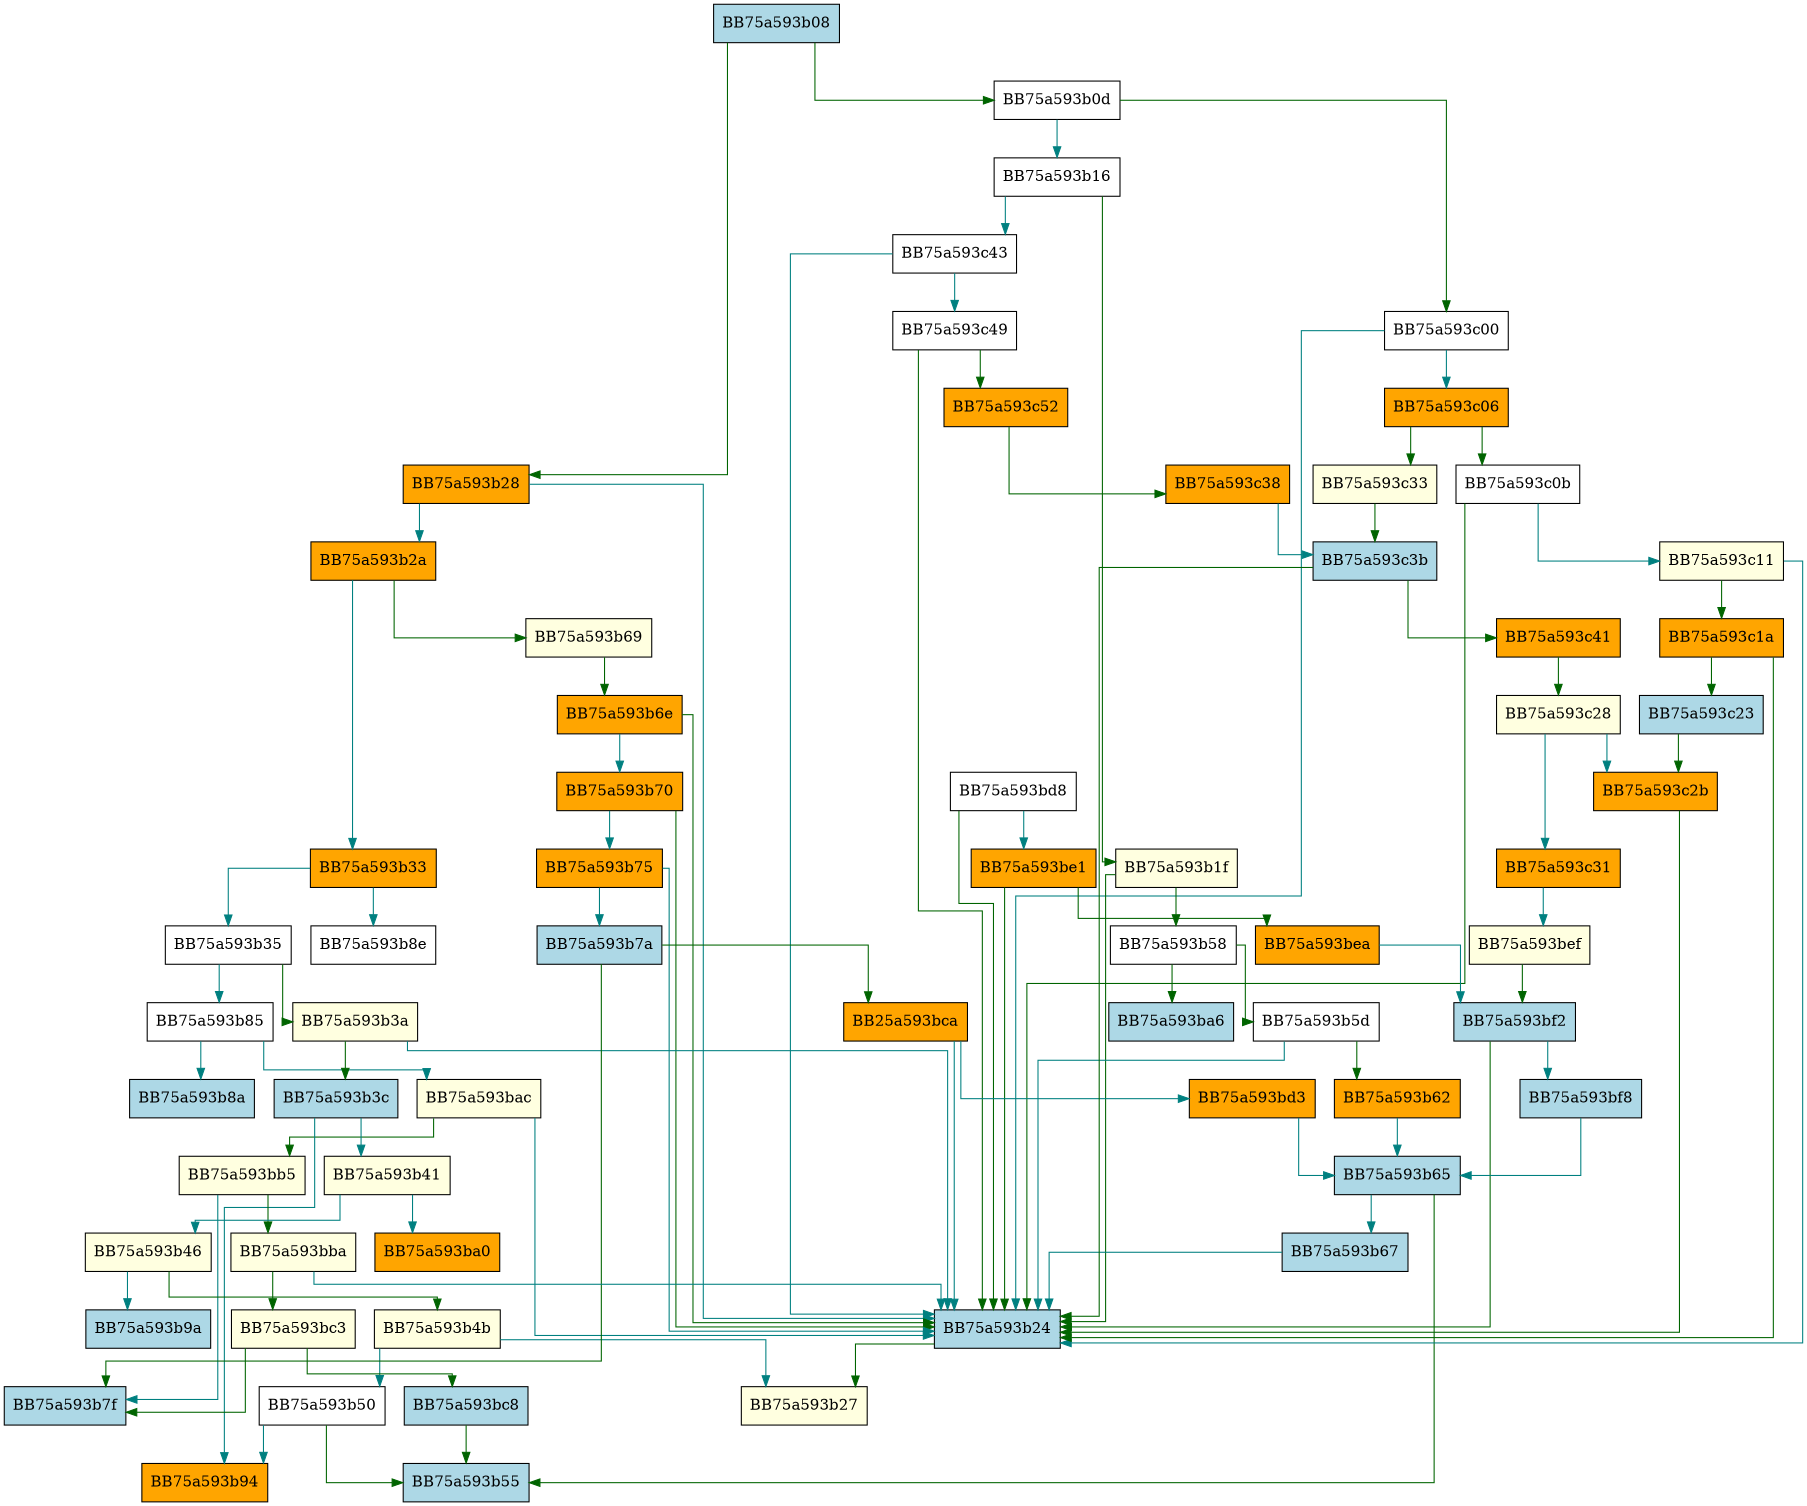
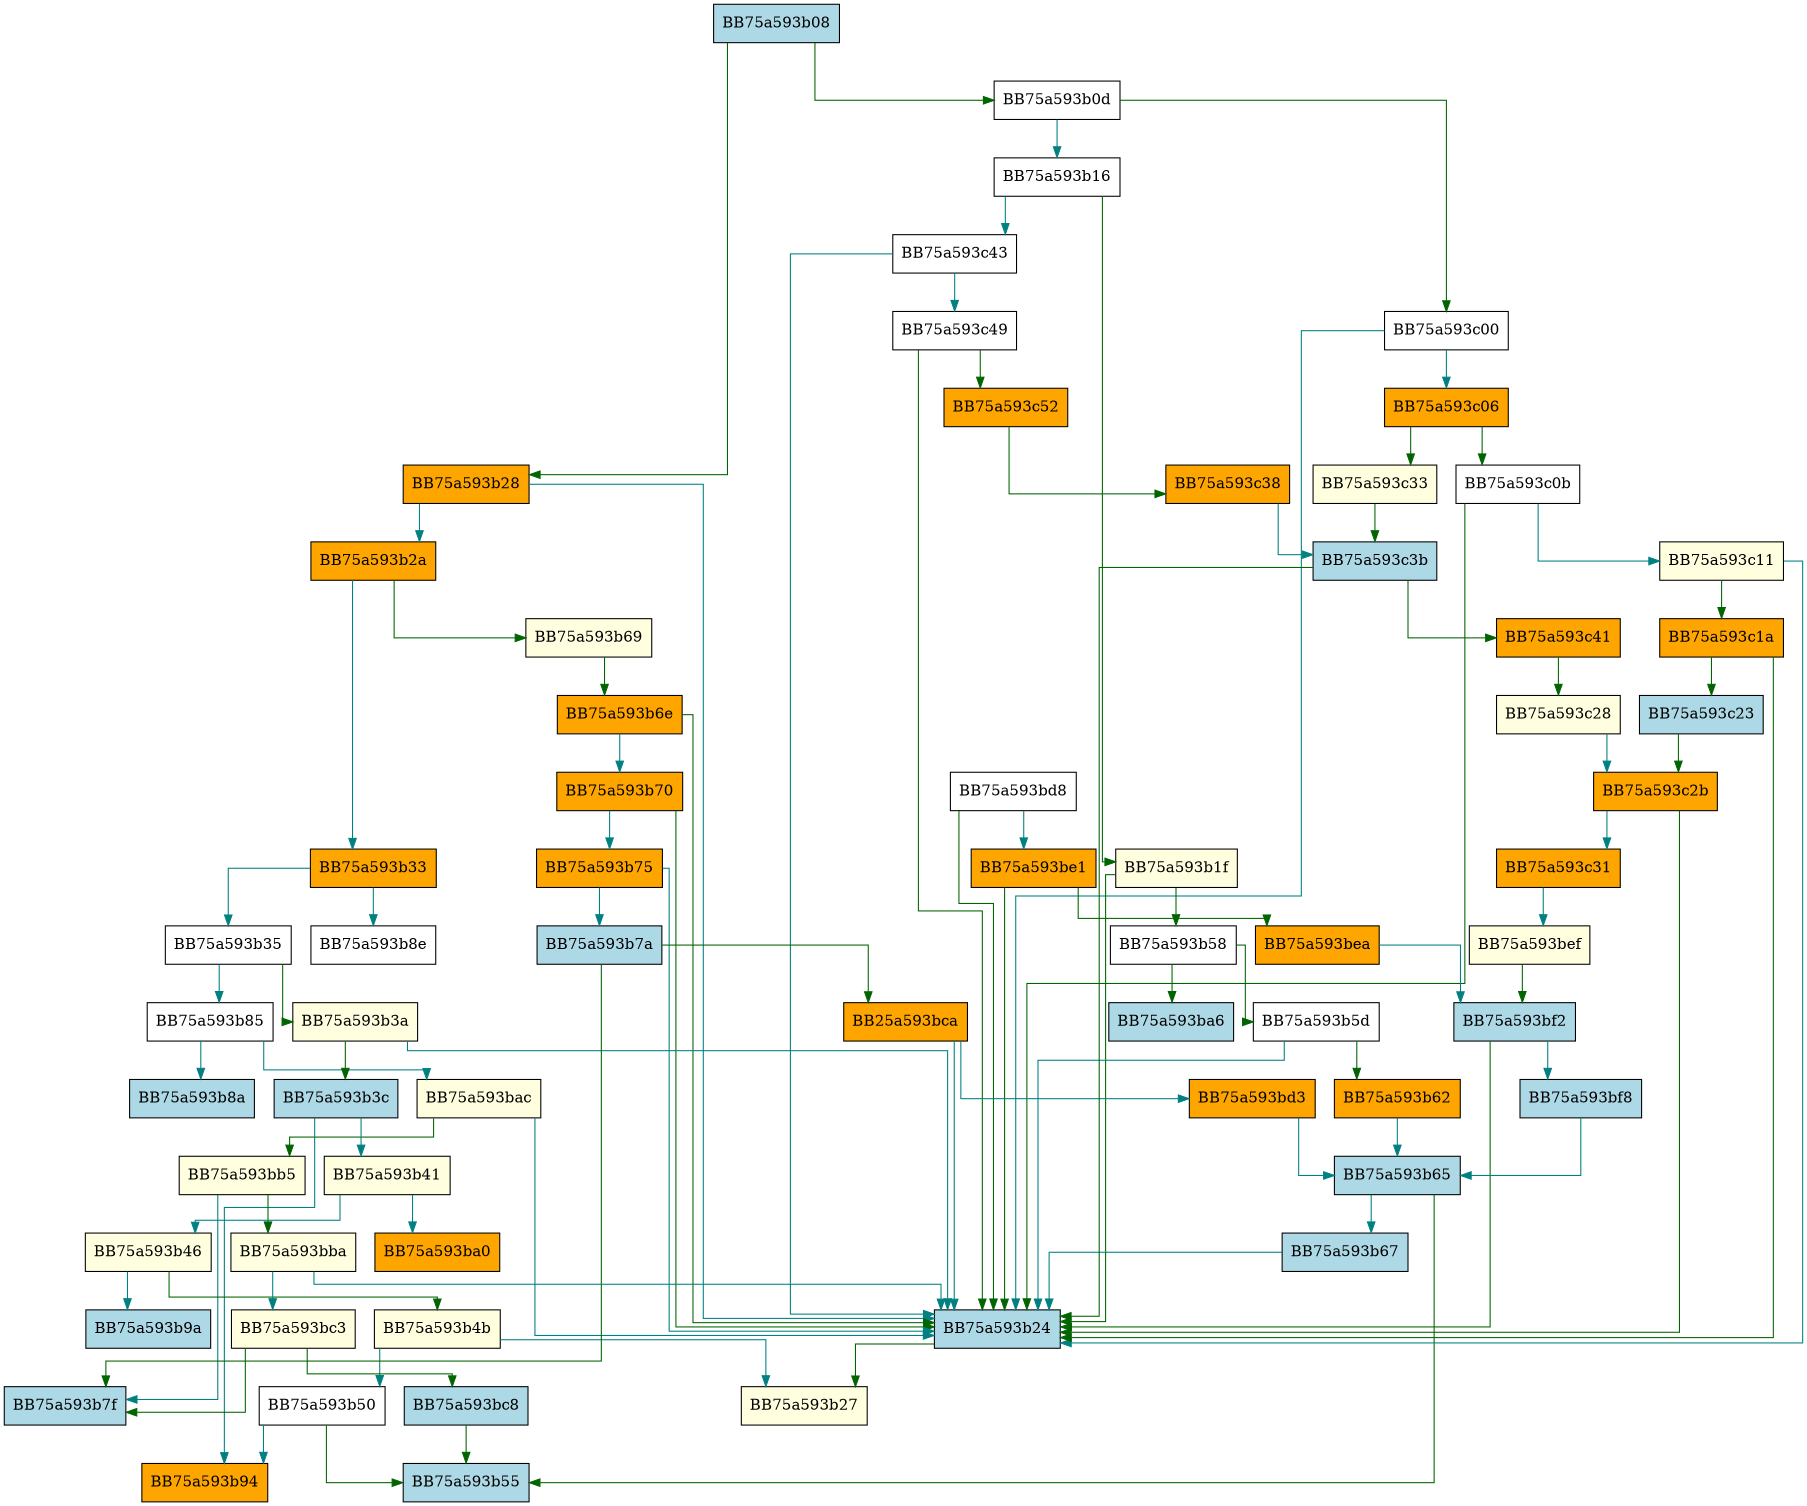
  digraph {
    splines=ortho
    node [fillcolor=orange shape=box style=filled]
    edge [color=darkgreen]
    BB75a593b08 [fillcolor=lightblue]
    BB75a593b28
    BB75a593b0d [fillcolor=white]
    BB75a593b24 [fillcolor=lightblue]
    BB75a593b2a
    BB75a593c00 [fillcolor=white]
    BB75a593b16 [fillcolor=white]
    BB75a593b27 [fillcolor=lightyellow]
    BB75a593b69 [fillcolor=lightyellow]
    BB75a593b33
    BB75a593c06
    BB75a593c43 [fillcolor=white]
    BB75a593b1f [fillcolor=lightyellow]
    BB75a593c33 [fillcolor=lightyellow]
    BB75a593c0b [fillcolor=white]
    BB75a593c49 [fillcolor=white]
    BB75a593b58 [fillcolor=white]
    BB75a593c52
    BB75a593ba6 [fillcolor=lightblue]
    BB75a593b5d [fillcolor=white]
    BB75a593b62
    BB75a593b6e
    BB75a593b8e [fillcolor=white]
    BB75a593b35 [fillcolor=white]
    BB75a593bd8 [fillcolor=white]
    BB75a593be1
    BB75a593b70
    BB75a593b85 [fillcolor=white]
    BB75a593b3a [fillcolor=lightyellow]
    BB75a593bac [fillcolor=lightyellow]
    BB75a593b8a [fillcolor=lightblue]
    BB75a593b3c [fillcolor=lightblue]
    BB75a593bb5 [fillcolor=lightyellow]
    BB75a593b94
    BB75a593b41 [fillcolor=lightyellow]
    BB75a593ba0
    BB75a593b46 [fillcolor=lightyellow]
    BB75a593b9a [fillcolor=lightblue]
    BB75a593b4b [fillcolor=lightyellow]
    BB75a593b50 [fillcolor=white]
    BB75a593b55 [fillcolor=lightblue]
    BB75a593b65 [fillcolor=lightblue]
    BB75a593b67 [fillcolor=lightblue]
    BB75a593bea
    BB75a593b75
    BB75a593b7a [fillcolor=lightblue]
    n47 [label=BB25a593bca]
    BB75a593b7f [fillcolor=lightblue]
    BB75a593bd3
    BB75a593bba [fillcolor=lightyellow]
    BB75a593bc3 [fillcolor=lightyellow]
    BB75a593bc8 [fillcolor=lightblue]
    BB75a593bf2 [fillcolor=lightblue]
    BB75a593bf8 [fillcolor=lightblue]
    BB75a593bef [fillcolor=lightyellow]
    BB75a593c3b [fillcolor=lightblue]
    BB75a593c11 [fillcolor=lightyellow]
    BB75a593c41
    BB75a593c1a
    BB75a593c23 [fillcolor=lightblue]
    BB75a593c2b
    BB75a593c31
    BB75a593c28 [fillcolor=lightyellow]
    BB75a593c38
    BB75a593b08 -> BB75a593b28
    BB75a593b08 -> BB75a593b0d
    BB75a593b28 -> BB75a593b24 [color=teal]
    BB75a593b28 -> BB75a593b2a [color=teal]
    BB75a593b0d -> BB75a593c00
    BB75a593b0d -> BB75a593b16 [color=teal]
    BB75a593b24 -> BB75a593b27
    BB75a593b2a -> BB75a593b69
    BB75a593b2a -> BB75a593b33 [color=teal]
    BB75a593c00 -> BB75a593b24 [color=teal]
    BB75a593c00 -> BB75a593c06 [color=teal]
    BB75a593b16 -> BB75a593c43 [color=teal]
    BB75a593b16 -> BB75a593b1f
    BB75a593b69 -> BB75a593b6e
    BB75a593b33 -> BB75a593b8e [color=teal]
    BB75a593b33 -> BB75a593b35 [color=teal]
    BB75a593c06 -> BB75a593c33
    BB75a593c06 -> BB75a593c0b
    BB75a593c43 -> BB75a593b24 [color=teal]
    BB75a593c43 -> BB75a593c49 [color=teal]
    BB75a593b1f -> BB75a593b24
    BB75a593b1f -> BB75a593b58
    BB75a593c33 -> BB75a593c3b
    BB75a593c0b -> BB75a593b24
    BB75a593c0b -> BB75a593c11 [color=teal]
    BB75a593c49 -> BB75a593b24
    BB75a593c49 -> BB75a593c52
    BB75a593b58 -> BB75a593ba6
    BB75a593b58 -> BB75a593b5d
    BB75a593c52 -> BB75a593c38
    BB75a593b5d -> BB75a593b24 [color=teal]
    BB75a593b5d -> BB75a593b62
    BB75a593b62 -> BB75a593b65 [color=teal]
    BB75a593b6e -> BB75a593b24
    BB75a593b6e -> BB75a593b70 [color=teal]
    BB75a593b35 -> BB75a593b85 [color=teal]
    BB75a593b35 -> BB75a593b3a
    BB75a593bd8 -> BB75a593b24
    BB75a593bd8 -> BB75a593be1 [color=teal]
    BB75a593be1 -> BB75a593b24
    BB75a593be1 -> BB75a593bea
    BB75a593b70 -> BB75a593b24
    BB75a593b70 -> BB75a593b75 [color=teal]
    BB75a593b85 -> BB75a593bac [color=teal]
    BB75a593b85 -> BB75a593b8a [color=teal]
    BB75a593b3a -> BB75a593b24 [color=teal]
    BB75a593b3a -> BB75a593b3c
    BB75a593bac -> BB75a593b24 [color=teal]
    BB75a593bac -> BB75a593bb5
    BB75a593b3c -> BB75a593b94 [color=teal]
    BB75a593b3c -> BB75a593b41 [color=teal]
    BB75a593bb5 -> BB75a593b7f [color=teal]
    BB75a593bb5 -> BB75a593bba
    BB75a593b41 -> BB75a593ba0 [color=teal]
    BB75a593b41 -> BB75a593b46 [color=teal]
    BB75a593b46 -> BB75a593b9a [color=teal]
    BB75a593b46 -> BB75a593b4b
    BB75a593b4b -> BB75a593b27 [color=teal]
    BB75a593b4b -> BB75a593b50 [color=teal]
    BB75a593b50 -> BB75a593b94 [color=teal]
    BB75a593b50 -> BB75a593b55
    BB75a593b65 -> BB75a593b55
    BB75a593b65 -> BB75a593b67 [color=teal]
    BB75a593b67 -> BB75a593b24 [color=teal]
    BB75a593bea -> BB75a593bf2 [color=teal]
    BB75a593b75 -> BB75a593b24 [color=teal]
    BB75a593b75 -> BB75a593b7a [color=teal]
    BB75a593b7a -> n47
    BB75a593b7a -> BB75a593b7f
    n47 -> BB75a593b24 [color=teal]
    n47 -> BB75a593bd3 [color=teal]
    BB75a593bd3 -> BB75a593b65 [color=teal]
    BB75a593bba -> BB75a593b24 [color=teal]
-   BB75a593bba -> BB75a593bc3
+   BB75a593bba -> BB75a593bc3 [color=teal]
    BB75a593bc3 -> BB75a593b7f
    BB75a593bc3 -> BB75a593bc8
    BB75a593bc8 -> BB75a593b55
    BB75a593bf2 -> BB75a593b24
    BB75a593bf2 -> BB75a593bf8 [color=teal]
    BB75a593bf8 -> BB75a593b65 [color=teal]
    BB75a593bef -> BB75a593bf2
    BB75a593c3b -> BB75a593b24
    BB75a593c3b -> BB75a593c41
    BB75a593c11 -> BB75a593b24 [color=teal]
    BB75a593c11 -> BB75a593c1a
    BB75a593c41 -> BB75a593c28
    BB75a593c1a -> BB75a593b24
    BB75a593c1a -> BB75a593c23
    BB75a593c23 -> BB75a593c2b
    BB75a593c2b -> BB75a593b24
-   BB75a593c28 -> BB75a593c31 [color=teal]
+   BB75a593c2b -> BB75a593c31 [color=teal]
    BB75a593c31 -> BB75a593bef [color=teal]
    BB75a593c28 -> BB75a593c2b [color=teal]
    BB75a593c38 -> BB75a593c3b [color=teal]
  }
